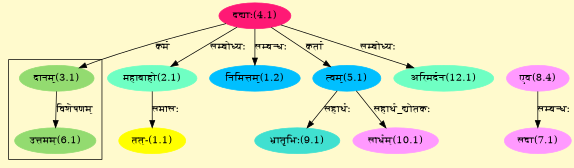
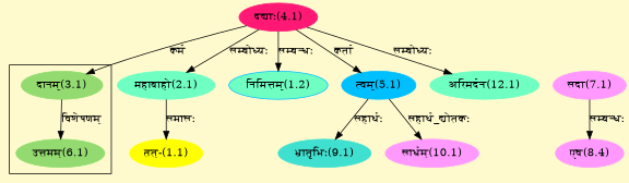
  digraph {
    bgcolor=lemonchiffon1
    compound=true
    rankdir=BT
    node [color="#FF99FF" style=filled]
    edge [dir=back]
    n1 [color="#93DB70" label="उत्तमम्(6.1)"]
    n2 [color="#93DB70" label="दानम्(3.1)"]
    n3 [color="#FF1975" label="दद्याः(4.1)"]
    n4 [color="#FFFF00" label="तत्-(1.1)"]
    n5 [color="#6FFFC3" label="महाबाहो(2.1)"]
-   n6 [color="#00BFFF" label="निमित्तम्(1.2)"]
+   n6 [color="#00BFFF" label="निमित्तम्(1.2)" fillcolor="#6FFFC3"]
    n7 [color="#00BFFF" label="त्वम्(5.1)"]
    n8 [label="सदा(7.1)"]
    n9 [label="एव(8.4)"]
    n10 [color="#40E0D0" label="भ्रातृभिः(9.1)"]
    n11 [label="सार्धम्(10.1)"]
    n12 [color="#6FFFC3" label="अरिमर्दन(12.1)"]
    subgraph cluster_1 {
      n1
      n2
    }
    n1 -> n2 [label="विशेषणम्"]
    n2 -> n3 [label="कर्म"]
    n4 -> n5 [label="समासः"]
    n5 -> n3 [label="सम्बोध्यः"]
    n6 -> n3 [label="सम्बन्धः"]
    n7 -> n3 [label="कर्ता"]
-   n8 -> n9 [label="सम्बन्धः"]
+   n9 -> n8 [label="सम्बन्धः"]
    n10 -> n7 [label="सहार्थः"]
    n11 -> n7 [label="सहार्थ_द्योतकः"]
    n12 -> n3 [label="सम्बोध्यः"]
  }
